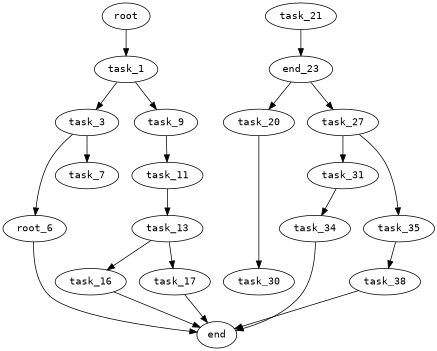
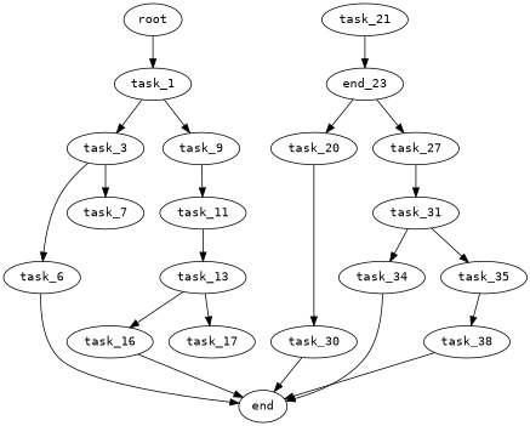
  digraph {
    fontname="DejaVu Sans Mono"
    node [fontname="DejaVu Sans Mono"]
    edge [fontname="DejaVu Sans Mono"]
    root
    task_1
    task_3
    task_9
-   task_6 [label=root_6]
+   task_6
    task_7
    end
    task_11
    task_13
    task_16
    task_17
    n12 [label=end_23]
    task_21
    n14 [label=task_20]
    n15 [label=task_27]
    task_30
    task_31
    task_34
    task_35
    task_38
    root -> task_1
    task_1 -> task_3
    task_1 -> task_9
    task_3 -> task_6
    task_3 -> task_7
    task_9 -> task_11
    task_6 -> end
    task_11 -> task_13
    task_13 -> task_16
    task_13 -> task_17
    task_16 -> end
    n12 -> n14
    n12 -> n15
    task_21 -> n12
    n14 -> task_30
    n15 -> task_31
-   task_17 -> end
+   task_30 -> end
    task_31 -> task_34
-   n15 -> task_35
+   task_31 -> task_35
    task_34 -> end
    task_35 -> task_38
    task_38 -> end
  }
